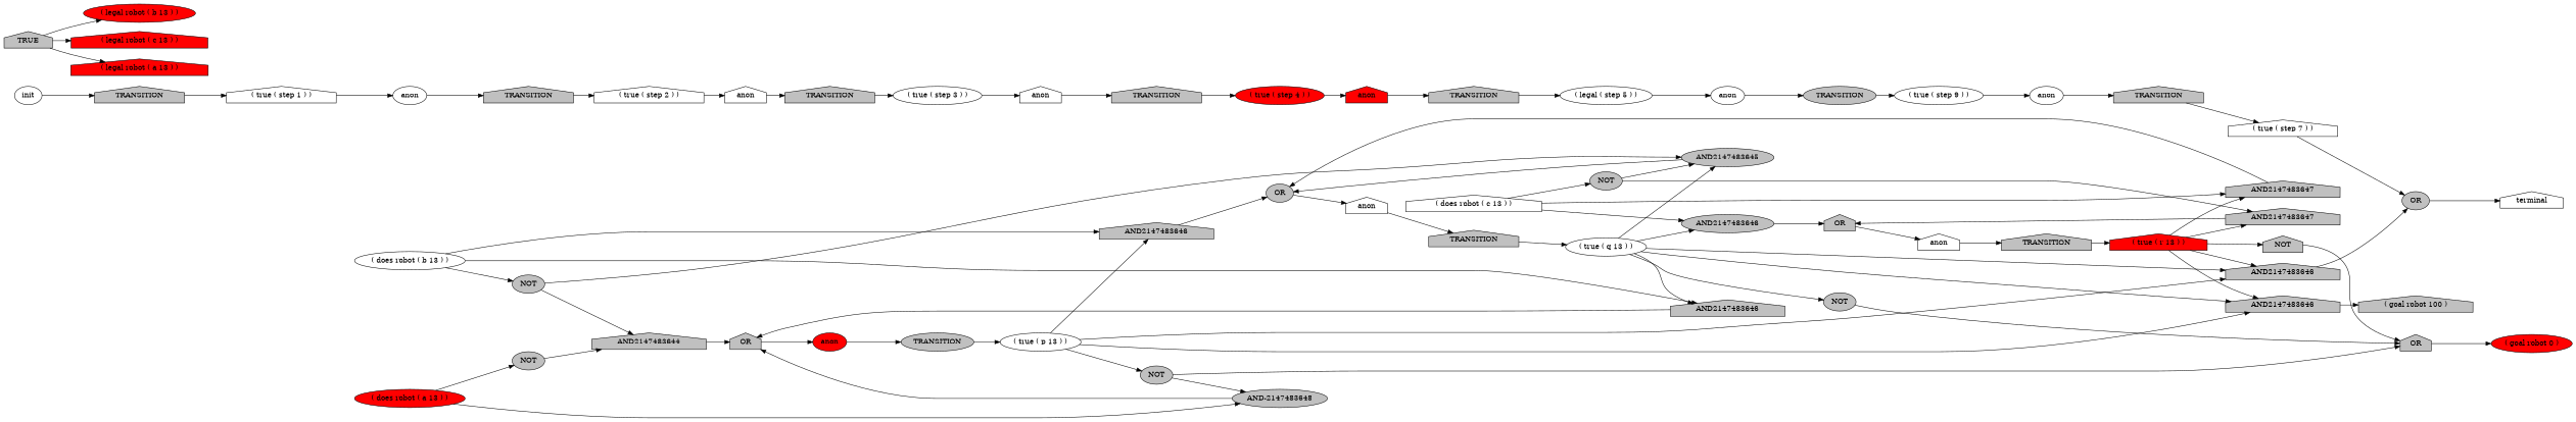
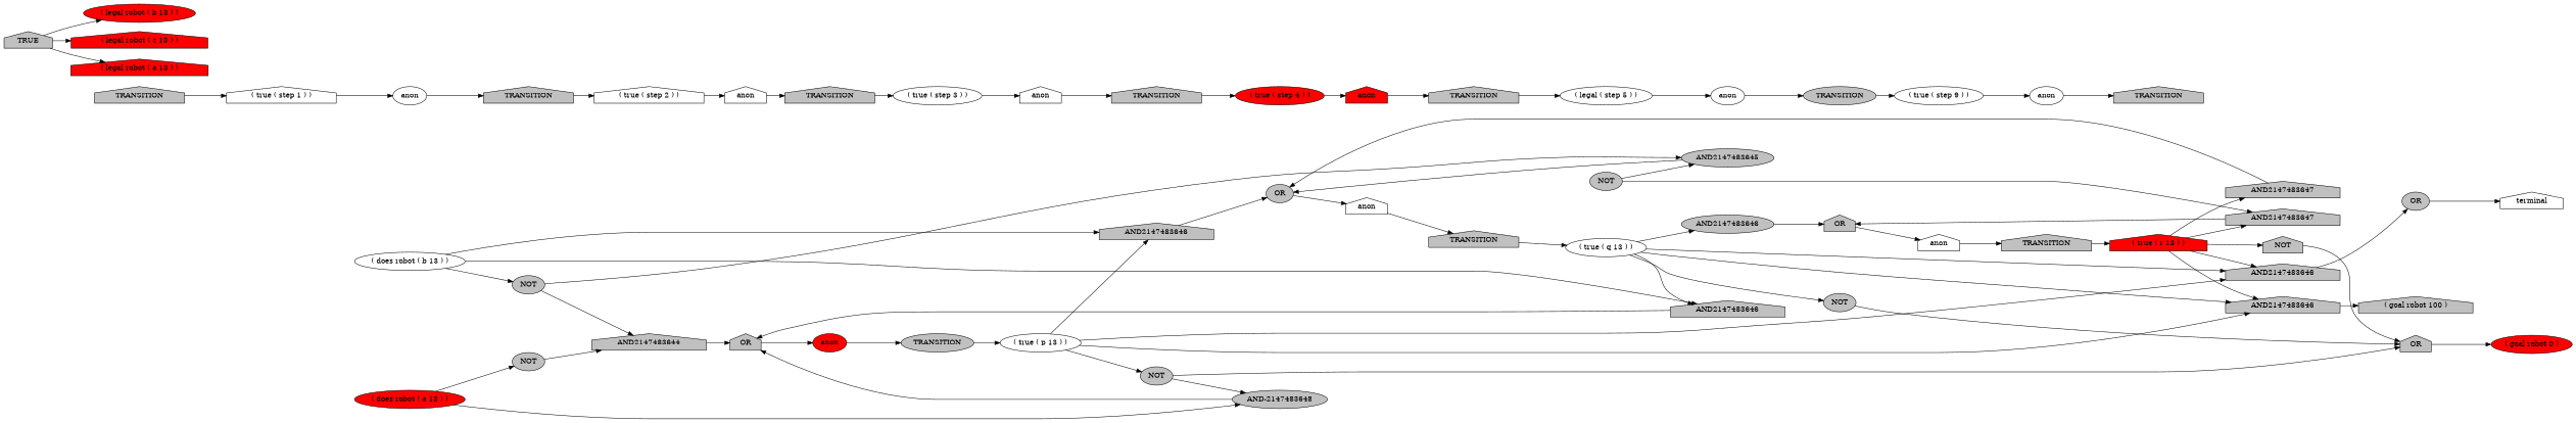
  digraph {
    rankdir=LR
    node [fillcolor=grey shape=house style=filled]
    n1 [label=NOT shape=ellipse]
    n2 [label=AND2147483644]
    n3 [label=OR]
    n4 [fillcolor=red label=anon shape=ellipse]
    n5 [fillcolor=red label="( legal robot ( b 13 ) )" shape=ellipse]
    n6 [label=TRANSITION shape=ellipse]
    n7 [fillcolor=white label="( true ( p 13 ) )" shape=ellipse]
    n8 [label=AND2147483646]
    n9 [label=AND2147483646]
    n10 [label=NOT shape=ellipse]
    n11 [label=AND2147483646]
    n12 [label=OR]
    n13 [fillcolor=white label=anon]
    n14 [label=TRANSITION]
    n15 [fillcolor=red label="( true ( r 13 ) )"]
    n16 [label="( goal robot 100 )"]
    n17 [fillcolor=red label="( true ( step 4 ) )" shape=ellipse]
    n18 [fillcolor=red label=anon]
    n19 [label=TRANSITION]
    n20 [fillcolor=white label="( legal ( step 5 ) )" shape=ellipse]
    n21 [label=AND2147483645 shape=ellipse]
    n22 [label=OR shape=ellipse]
    n23 [fillcolor=white label=anon]
    n24 [label=TRANSITION]
    n25 [fillcolor=white label="( true ( q 13 ) )" shape=ellipse]
    n26 [label=AND2147483646 shape=ellipse]
    n27 [label=AND2147483646]
    n28 [label=NOT shape=ellipse]
    n29 [fillcolor=red label="( legal robot ( c 13 ) )"]
    n30 [label=NOT]
    n31 [label=OR]
    n32 [fillcolor=red label="( goal robot 0 )" shape=ellipse]
    n33 [fillcolor=white label="( true ( step 3 ) )" shape=ellipse]
    n34 [fillcolor=white label=anon]
    n35 [label=TRANSITION]
    n36 [label=AND2147483647]
    n37 [fillcolor=white label="( true ( step 1 ) )"]
    n38 [fillcolor=white label=anon shape=ellipse]
    n39 [label=TRANSITION]
    n40 [fillcolor=white label="( true ( step 2 ) )"]
    n41 [label=TRANSITION shape=ellipse]
    n42 [fillcolor=white label="( true ( step 9 ) )" shape=ellipse]
    n43 [fillcolor=white label=anon shape=ellipse]
    n44 [label=TRANSITION]
    n45 [label=AND2147483647]
    n46 [label=OR shape=ellipse]
    n47 [fillcolor=red label="( legal robot ( a 13 ) )"]
    n48 [label="AND-2147483648" shape=ellipse]
    n49 [fillcolor=white label=terminal]
    n50 [fillcolor=white label=anon shape=ellipse]
-   n51 [fillcolor=white label="( true ( step 7 ) )"]
    n52 [label=NOT shape=ellipse]
-   n53 [fillcolor=white label="( does robot ( c 13 ) )"]
    n54 [fillcolor=white label="( does robot ( b 13 ) )" shape=ellipse]
    n55 [label=NOT shape=ellipse]
    n56 [fillcolor=white label=anon]
-   n57 [fillcolor=white label=init shape=ellipse]
    n58 [label=TRANSITION]
    n59 [label=TRANSITION]
    n60 [fillcolor=red label="( does robot ( a 13 ) )" shape=ellipse]
    n61 [label=TRUE]
    n1 -> n2
    n2 -> n3
    n3 -> n4
    n4 -> n6
    n6 -> n7
    n7 -> n8
    n7 -> n9
    n7 -> n10
    n7 -> n11
    n8 -> n16
    n9 -> n46
    n10 -> n31
    n10 -> n48
    n11 -> n22
    n12 -> n13
    n13 -> n14
    n14 -> n15
    n15 -> n8
    n15 -> n9
    n15 -> n30
    n15 -> n36
    n15 -> n45
    n17 -> n18
    n18 -> n19
    n19 -> n20
    n20 -> n50
    n21 -> n22
    n22 -> n23
    n23 -> n24
    n24 -> n25
    n25 -> n8
    n25 -> n9
-   n25 -> n21
    n25 -> n26
    n25 -> n27
    n25 -> n28
    n26 -> n12
    n27 -> n3
    n28 -> n31
    n30 -> n31
    n31 -> n32
    n33 -> n34
    n34 -> n35
    n35 -> n17
    n36 -> n12
    n37 -> n38
    n38 -> n39
    n39 -> n40
    n40 -> n56
    n41 -> n42
    n42 -> n43
    n43 -> n44
-   n44 -> n51
    n45 -> n22
    n46 -> n49
    n48 -> n3
    n50 -> n41
-   n51 -> n46
    n52 -> n21
    n52 -> n36
-   n53 -> n26
-   n53 -> n45
-   n53 -> n52
    n54 -> n11
    n54 -> n27
    n54 -> n55
    n55 -> n2
    n55 -> n21
    n56 -> n59
-   n57 -> n58
    n58 -> n37
    n59 -> n33
    n60 -> n1
    n60 -> n48
    n61 -> n5
    n61 -> n29
    n61 -> n47
  }
